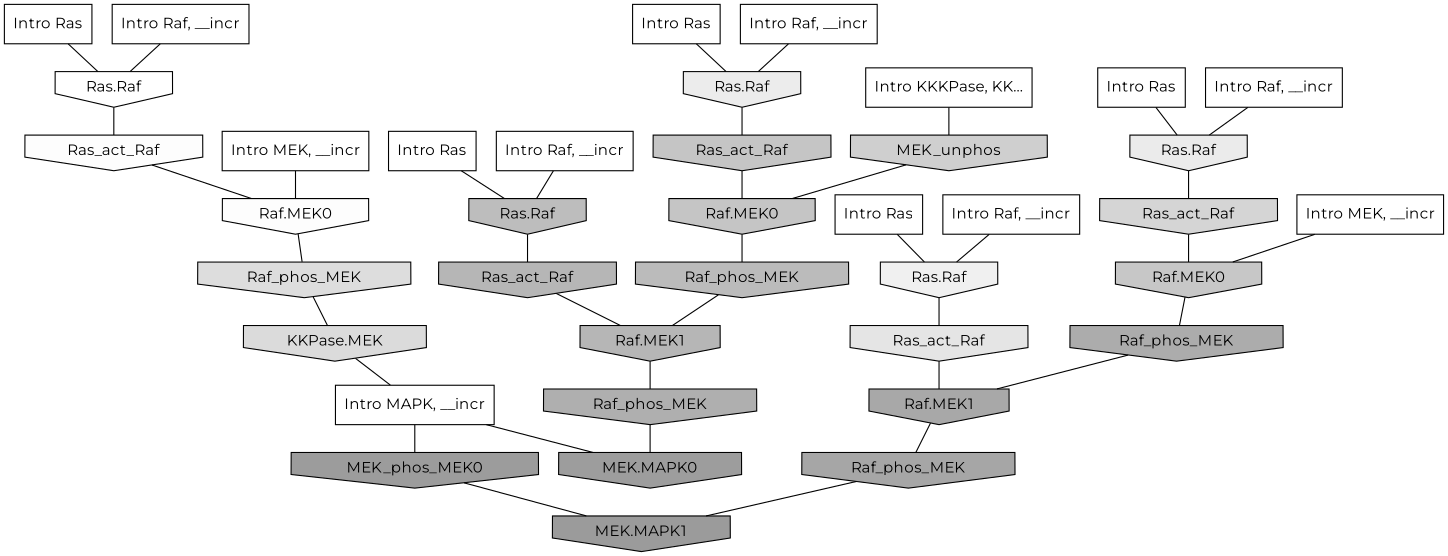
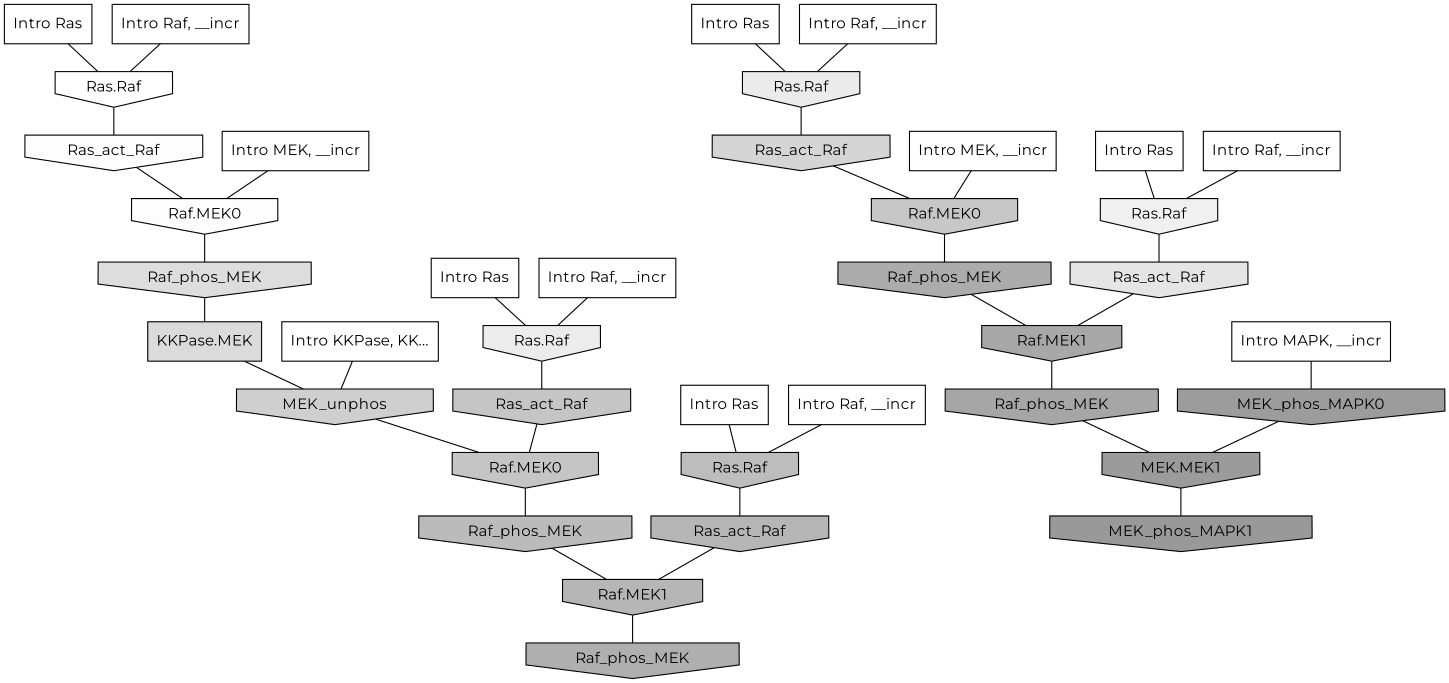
  digraph {
    fontname=Montserrat
    rankdir=TB
    ranksep=0.30
    node [fillcolor="0.000 0.000 1.000" fontname=Montserrat shape=invhouse style=filled]
    edge [color="0.000 0.000 0.000" dir=none fontname=Montserrat]
    n1 [label="Intro Ras" shape=rectangle]
    n2 [label="Ras.Raf"]
    n3 [fillcolor="0.000 0.000 0.989" label=Ras_act_Raf]
    n4 [label="Intro Ras" shape=rectangle]
    n5 [fillcolor="0.000 0.000 0.921" label="Ras.Raf"]
    n6 [fillcolor="0.000 0.000 0.835" label=Ras_act_Raf]
    n7 [label="Intro Ras" shape=rectangle]
    n8 [fillcolor="0.000 0.000 0.740" label="Ras.Raf"]
    n9 [fillcolor="0.000 0.000 0.712" label=Ras_act_Raf]
    n10 [label="Intro Ras" shape=rectangle]
    n11 [fillcolor="0.000 0.000 0.941" label="Ras.Raf"]
    n12 [fillcolor="0.000 0.000 0.896" label=Ras_act_Raf]
    n13 [label="Intro Ras" shape=rectangle]
    n14 [fillcolor="0.000 0.000 0.922" label="Ras.Raf"]
    n15 [fillcolor="0.000 0.000 0.771" label=Ras_act_Raf]
    n16 [label="Intro Raf, __incr" shape=rectangle]
    n17 [label="Intro Raf, __incr" shape=rectangle]
    n18 [label="Intro Raf, __incr" shape=rectangle]
    n19 [label="Intro Raf, __incr" shape=rectangle]
    n20 [label="Intro Raf, __incr" shape=rectangle]
    n21 [label="Intro MEK, __incr" shape=rectangle]
    n22 [fillcolor="0.000 0.000 0.780" label="Raf.MEK0"]
    n23 [fillcolor="0.000 0.000 0.674" label=Raf_phos_MEK]
    n24 [label="Intro MEK, __incr" shape=rectangle]
    n25 [fillcolor="0.000 0.000 0.989" label="Raf.MEK0"]
    n26 [fillcolor="0.000 0.000 0.864" label=Raf_phos_MEK]
    n27 [label="Intro MAPK, __incr" shape=rectangle]
-   n28 [fillcolor="0.000 0.000 0.614" label="MEK.MAPK0"]
-   n29 [fillcolor="0.000 0.000 0.611" label=MEK_phos_MEK0]
-   n30 [label="Intro KKKPase, KK..." shape=rectangle]
+   n29 [fillcolor="0.000 0.000 0.611" label=MEK_phos_MAPK0]
+   n30 [label="Intro KKPase, KK..." shape=rectangle]
    n31 [fillcolor="0.000 0.000 0.810" label=MEK_unphos]
-   n32 [fillcolor="0.000 0.000 0.859" label="KKPase.MEK"]
+   n32 [fillcolor="0.000 0.000 0.859" label="KKPase.MEK" shape=box]
    n33 [fillcolor="0.000 0.000 0.660" label="Raf.MEK1"]
    n34 [fillcolor="0.000 0.000 0.771" label="Raf.MEK0"]
    n35 [fillcolor="0.000 0.000 0.651" label=Raf_phos_MEK]
    n36 [fillcolor="0.000 0.000 0.732" label=Raf_phos_MEK]
    n37 [fillcolor="0.000 0.000 0.712" label="Raf.MEK1"]
    n38 [fillcolor="0.000 0.000 0.686" label=Raf_phos_MEK]
-   n39 [fillcolor="0.000 0.000 0.607" label="MEK.MAPK1"]
+   n39 [fillcolor="0.000 0.000 0.607" label="MEK.MEK1"]
+   n40 [fillcolor="0.000 0.000 0.600" label=MEK_phos_MAPK1]
    n1 -> n2
    n2 -> n3
    n3 -> n25
    n4 -> n5
    n5 -> n6
    n6 -> n22
    n7 -> n8
    n8 -> n9
    n9 -> n37
    n10 -> n11
    n11 -> n12
    n12 -> n33
    n13 -> n14
    n14 -> n15
    n15 -> n34
    n16 -> n5
    n17 -> n8
    n18 -> n2
    n19 -> n14
    n20 -> n11
    n21 -> n22
    n22 -> n23
    n23 -> n33
    n24 -> n25
    n25 -> n26
    n26 -> n32
-   n27 -> n28
    n27 -> n29
    n29 -> n39
    n30 -> n31
    n31 -> n34
-   n32 -> n27
+   n32 -> n31
    n33 -> n35
    n34 -> n36
    n35 -> n39
    n36 -> n37
    n37 -> n38
-   n38 -> n28
+   n39 -> n40
  }
